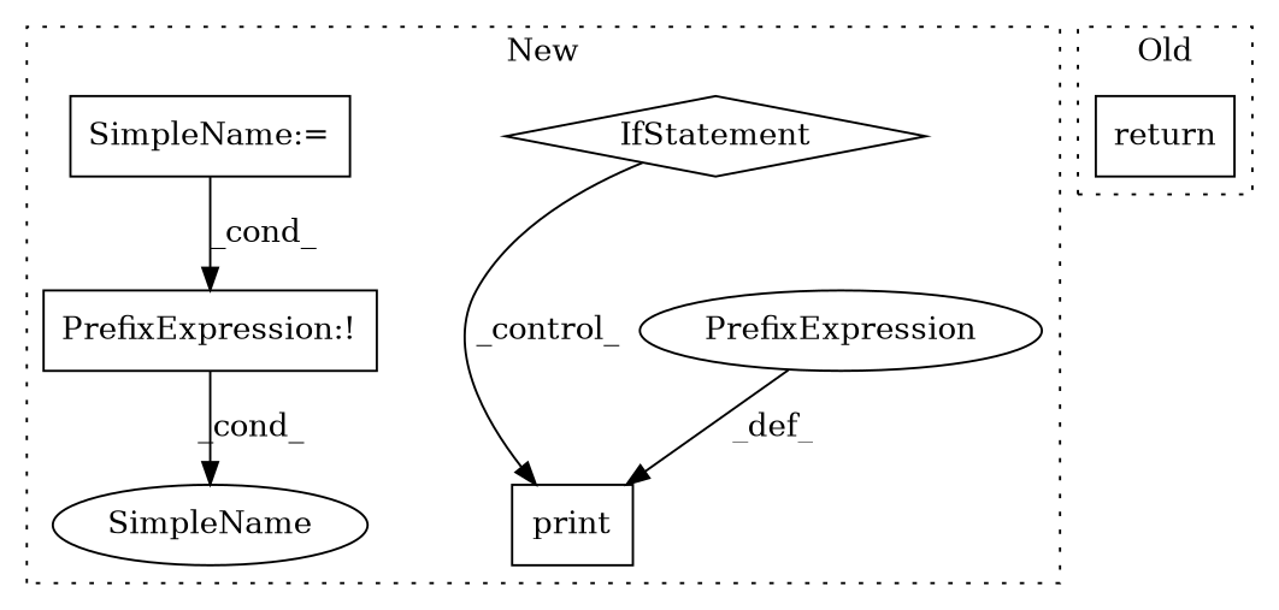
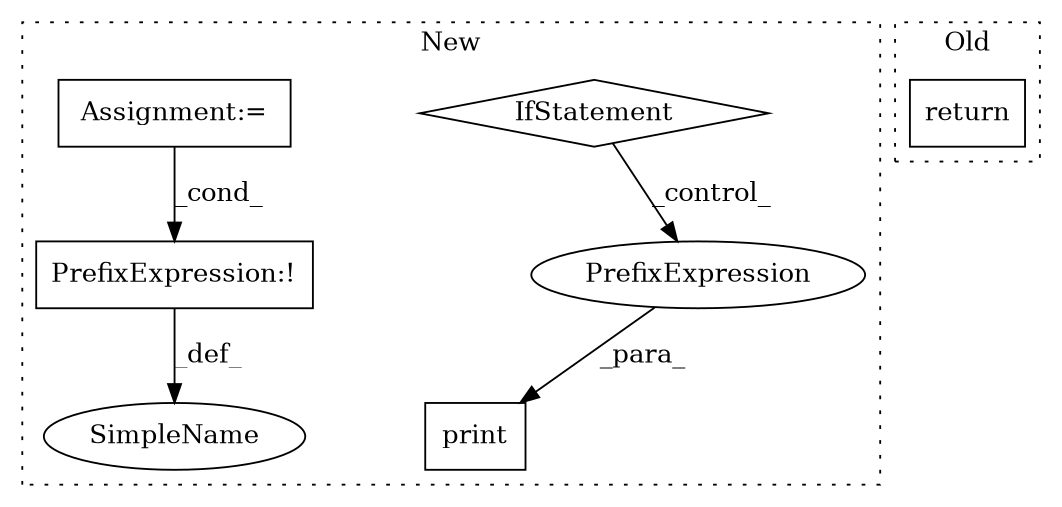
  digraph {
    node [shape=box]
    n1 [a=32 l="6,1" label=print s="1849,1922"]
    n2 [a=45 l=56 label=PrefixExpression s=1855 shape=ellipse]
    n3 [a=25 l="4,2" label=IfStatement s="1720,1839" shape=diamond]
    n4 [a=42 label=SimpleName shape=ellipse]
    n5 [a=38 l=1 label="PrefixExpression:!" s=1724]
-   n6 [a=7 l=24 label="SimpleName:=" s=1812]
+   n6 [a=7 l=24 label="Assignment:=" s=1812]
    n7 [a=41 l=7 label=return s=1719]
    subgraph cluster_1 {
      label=New
      style=dotted
      n1
      n2
      n3
      n4
      n5
      n6
    }
    subgraph cluster_2 {
      label=Old
      style=dotted
      n7
    }
-   n2 -> n1 [label=_def_]
-   n3 -> n1 [label=_control_]
-   n5 -> n4 [label=_cond_]
+   n2 -> n1 [label=_para_]
+   n3 -> n2 [label=_control_]
+   n5 -> n4 [label=_def_]
    n6 -> n5 [label=_cond_]
  }
